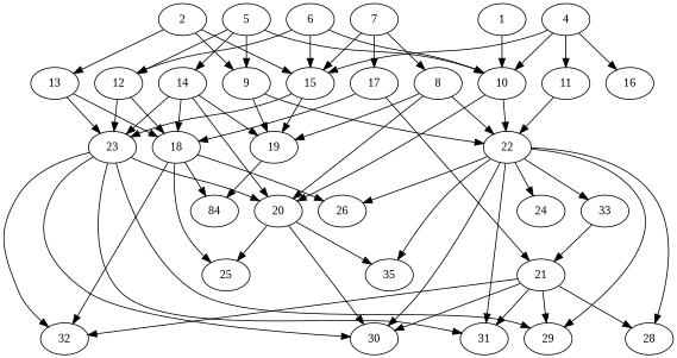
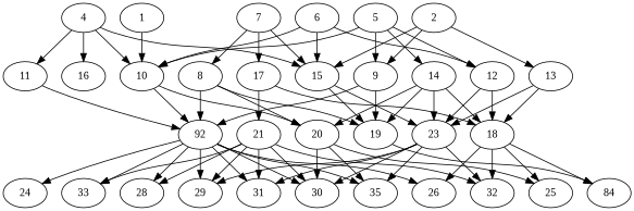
  digraph {
    fontname="Liberation Serif"
    node [alpha=0.05 fontname="Liberation Serif"]
    edge [fontname="Liberation Serif"]
    1 [alpha=0.16 expect_size=4752382497639106]
    10 [alpha=0.03 expect_size=79919464915728]
    20 [alpha=0.01 expect_size=503975067983285]
-   22 [alpha=0.09 expect_size=202732934132897153024]
+   22 [alpha=0.09 expect_size=202732934132897153024 label=92]
    25 [alpha=0.12 expect_size=10555493142168076288]
    30 [expect_size=169316758540187]
    35 [expect_size=244134559827856384]
    26 [alpha=0.03 expect_size=167728118302939392]
    28 [alpha=0.15 expect_size=184388658694261760]
    29 [alpha=0.19 expect_size=1604918619474786]
    31 [expect_size=3753630070420665]
    33 [alpha=0.12 expect_size=2442662246378522]
    24 [alpha=0.16 expect_size=91671076856586032]
    2 [alpha=0.06 expect_size=210055831249200611328]
    9 [alpha=0.11 expect_size=7178606941829240]
    13 [alpha=0.06 expect_size=429759303387066496]
    15 [alpha=0.09 expect_size=73121310538417216]
    19 [alpha=0.01 expect_size=256865601661905696]
    18 [alpha=0.19 expect_size=77630590724759760]
    23 [alpha=0.16 expect_size=9967345660661416]
    n21 [alpha=0.02 expect_size=76193450981635328 label=84]
    32 [alpha=0.17 expect_size=68545776819336064]
    8 [alpha=0.17 expect_size=216232701001203712000]
    11 [alpha=0.19 expect_size=7149349826138544]
    4 [alpha=0.09 expect_size=56247877034077912]
    16 [alpha=0.06 expect_size=82026982863097823232]
    5 [alpha=0.11 expect_size=59040277057819901952]
    12 [alpha=0.01 expect_size=2288781713160720]
    14 [alpha=0.07 expect_size=365925842484787]
    6 [alpha=0.08 expect_size=44130462651964719104]
    7 [alpha=0.04 expect_size=10264795782923834]
    17 [alpha=0.06 expect_size=8208715532485001216]
    21 [expect_size=2464015145701434]
    1 -> 10
    10 -> 20
    10 -> 22
    20 -> 25
    20 -> 30
    20 -> 35
    22 -> 30
    22 -> 35
    22 -> 26
    22 -> 28
    22 -> 29
    22 -> 31
    22 -> 33
    22 -> 24
    2 -> 9
    2 -> 13
    2 -> 15
    9 -> 22
    9 -> 19
    13 -> 18
    13 -> 23
    15 -> 19
    15 -> 23
    19 -> n21
    18 -> 25
    18 -> 26
    18 -> n21
    18 -> 32
    23 -> 30
-   23 -> 20
+   23 -> 35
    23 -> 29
    23 -> 31
    23 -> 32
    8 -> 20
    8 -> 22
    8 -> 19
    11 -> 22
    4 -> 10
    4 -> 15
    4 -> 11
    4 -> 16
    5 -> 10
    5 -> 9
    5 -> 12
    5 -> 14
    12 -> 18
    12 -> 23
    14 -> 20
    14 -> 19
    14 -> 18
    14 -> 23
    6 -> 10
    6 -> 15
    6 -> 12
    7 -> 15
    7 -> 8
    7 -> 17
    17 -> 18
    17 -> 21
    21 -> 30
    21 -> 28
    21 -> 29
    21 -> 31
-   33 -> 21
+   21 -> 33
    21 -> 32
  }
